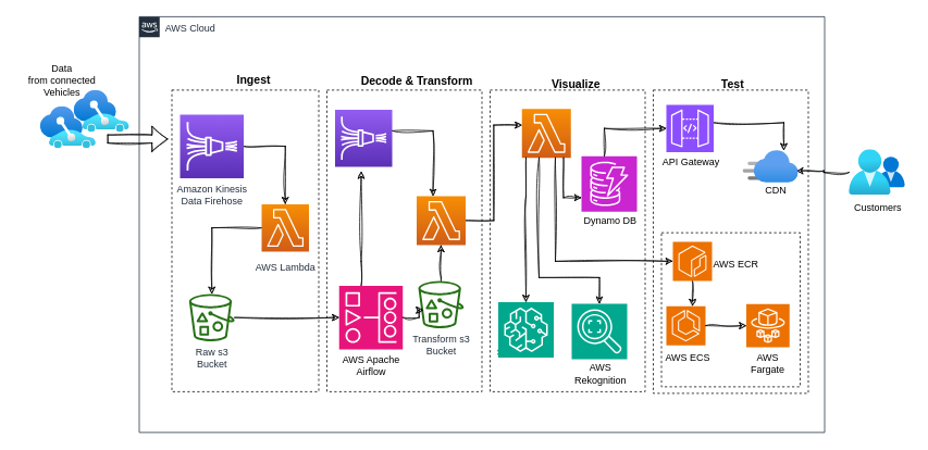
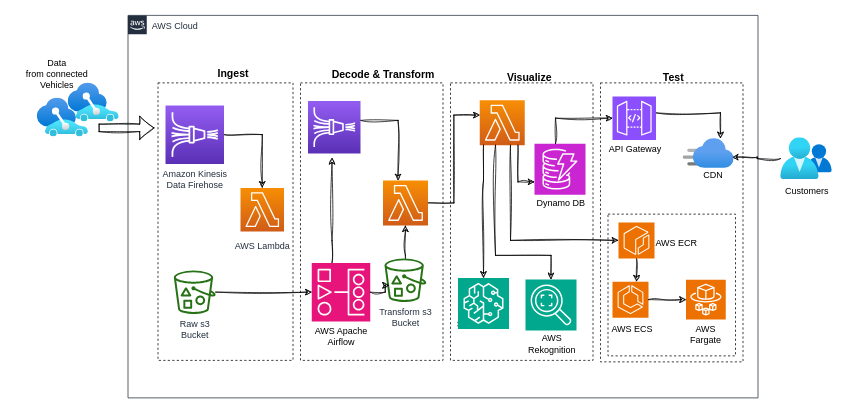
  <mxCell id="0" />
  <mxCell id="1" parent="0" />
  <mxCell id="2" value="AWS Cloud" style="points=[[0,0],[0.25,0],[0.5,0],[0.75,0],[1,0],[1,0.25],[1,0.5],[1,0.75],[1,1],[0.75,1],[0.5,1],[0.25,1],[0,1],[0,0.75],[0,0.5],[0,0.25]];outlineConnect=0;gradientColor=none;html=1;whiteSpace=wrap;fontSize=12;fontStyle=0;shape=mxgraph.aws4.group;grIcon=mxgraph.aws4.group_aws_cloud_alt;strokeColor=#232F3E;fillColor=none;verticalAlign=top;align=left;spacingLeft=30;fontColor=#232F3E;dashed=0;labelBackgroundColor=#ffffff;container=0;pointerEvents=0;collapsible=0;recursiveResize=0;" parent="1" vertex="1"><mxGeometry x="170" y="20" width="840" height="510" as="geometry" /></mxCell>
  <mxCell id="3" value="" style="image;aspect=fixed;html=1;points=[];align=center;fontSize=12;image=img/lib/azure2/other/Connected_Vehicle_Platform.svg;sketch=1;hachureGap=4;jiggle=2;curveFitting=1;" vertex="1" parent="1"><mxGeometry x="49" y="130" width="68" height="52" as="geometry" /></mxCell>
  <mxCell id="4" value="" style="rounded=0;whiteSpace=wrap;html=1;labelBackgroundColor=none;fillColor=none;dashed=1;container=0;pointerEvents=0;collapsible=0;recursiveResize=0;" vertex="1" parent="1"><mxGeometry x="800" y="110" width="190" height="372" as="geometry" /></mxCell>
  <mxCell id="5" value="Aws &lt;br&gt;Sagemaker" style="text;html=1;align=center;verticalAlign=middle;resizable=0;points=[];autosize=1;strokeColor=none;fillColor=none;container=0;" vertex="1" parent="1"><mxGeometry x="599" y="404" width="80" height="40" as="geometry" /></mxCell>
  <mxCell id="6" value="CDN" style="text;html=1;align=center;verticalAlign=middle;resizable=0;points=[];autosize=1;strokeColor=none;fillColor=none;container=0;" vertex="1" parent="1"><mxGeometry x="925" y="218" width="50" height="30" as="geometry" /></mxCell>
  <mxCell id="7" value="AWS&lt;br&gt;Fargate" style="text;html=1;align=center;verticalAlign=middle;resizable=0;points=[];autosize=1;strokeColor=none;fillColor=none;container=0;" vertex="1" parent="1"><mxGeometry x="910" y="425" width="60" height="40" as="geometry" /></mxCell>
  <mxCell id="8" value="AWS ECS" style="text;html=1;align=center;verticalAlign=middle;resizable=0;points=[];autosize=1;strokeColor=none;fillColor=none;container=0;" vertex="1" parent="1"><mxGeometry x="802" y="423" width="80" height="30" as="geometry" /></mxCell>
  <mxCell id="9" value="" style="image;aspect=fixed;html=1;points=[];align=center;fontSize=12;image=img/lib/azure2/management_governance/My_Customers.svg;sketch=1;hachureGap=4;jiggle=2;curveFitting=1;container=0;" vertex="1" parent="1"><mxGeometry x="1040" y="183" width="69" height="56.0" as="geometry" /></mxCell>
  <mxCell id="10" value="Customers" style="text;html=1;align=center;verticalAlign=middle;resizable=0;points=[];autosize=1;strokeColor=none;fillColor=none;container=0;" vertex="1" parent="1"><mxGeometry x="1034.5" y="239" width="80" height="30" as="geometry" /></mxCell>
  <mxCell id="11" style="edgeStyle=orthogonalEdgeStyle;rounded=0;sketch=1;hachureGap=4;jiggle=2;curveFitting=1;orthogonalLoop=1;jettySize=auto;html=1;entryX=0.956;entryY=0.625;entryDx=0;entryDy=0;entryPerimeter=0;" edge="1" parent="1" source="9" target="44"><mxGeometry relative="1" as="geometry" /></mxCell>
  <mxCell id="12" value="" style="rounded=0;whiteSpace=wrap;html=1;labelBackgroundColor=none;fillColor=none;dashed=1;container=0;pointerEvents=0;collapsible=0;recursiveResize=0;" vertex="1" parent="1"><mxGeometry x="210" y="110" width="180" height="370" as="geometry" /></mxCell>
  <mxCell id="13" value="" style="rounded=0;whiteSpace=wrap;html=1;labelBackgroundColor=none;fillColor=none;dashed=1;container=0;pointerEvents=0;collapsible=0;recursiveResize=0;" parent="1" vertex="1"><mxGeometry x="400" y="110" width="190" height="370" as="geometry" /></mxCell>
  <mxCell id="14" style="edgeStyle=orthogonalEdgeStyle;rounded=0;sketch=1;hachureGap=4;jiggle=2;curveFitting=1;orthogonalLoop=1;jettySize=auto;html=1;exitX=0.5;exitY=1;exitDx=0;exitDy=0;" edge="1" parent="1" source="13" target="13"><mxGeometry relative="1" as="geometry" /></mxCell>
  <mxCell id="15" value="" style="rounded=0;whiteSpace=wrap;html=1;labelBackgroundColor=none;fillColor=none;dashed=1;container=0;pointerEvents=0;collapsible=0;recursiveResize=0;" vertex="1" parent="1"><mxGeometry x="600" y="110" width="190" height="370" as="geometry" /></mxCell>
  <mxCell id="16" style="edgeStyle=orthogonalEdgeStyle;rounded=0;sketch=1;hachureGap=4;jiggle=2;curveFitting=1;orthogonalLoop=1;jettySize=auto;html=1;entryX=0;entryY=0.5;entryDx=0;entryDy=0;entryPerimeter=0;" edge="1" parent="1" source="23" target="25"><mxGeometry relative="1" as="geometry" /></mxCell>
  <mxCell id="17" style="edgeStyle=orthogonalEdgeStyle;rounded=0;sketch=1;hachureGap=4;jiggle=2;curveFitting=1;orthogonalLoop=1;jettySize=auto;html=1;entryX=0;entryY=0.333;entryDx=0;entryDy=0;entryPerimeter=0;" edge="1" parent="1" source="28" target="34"><mxGeometry relative="1" as="geometry" /></mxCell>
  <mxCell id="18" value="" style="shape=flexArrow;endArrow=classic;html=1;rounded=0;sketch=1;hachureGap=4;jiggle=2;curveFitting=1;entryX=-0.033;entryY=0.162;entryDx=0;entryDy=0;entryPerimeter=0;" edge="1" parent="1"><mxGeometry width="50" height="50" relative="1" as="geometry"><mxPoint x="131" y="170" as="sourcePoint" /><mxPoint x="205.06" y="169.94" as="targetPoint" /></mxGeometry></mxCell>
  <mxCell id="19" style="edgeStyle=orthogonalEdgeStyle;rounded=0;sketch=1;hachureGap=4;jiggle=2;curveFitting=1;orthogonalLoop=1;jettySize=auto;html=1;" edge="1" parent="1" source="20" target="22"><mxGeometry relative="1" as="geometry" /></mxCell>
  <mxCell id="20" value="Amazon Kinesis&lt;br&gt;Data&amp;nbsp;Firehose" style="outlineConnect=0;fontColor=#232F3E;gradientColor=#945DF2;gradientDirection=north;fillColor=#5A30B5;strokeColor=#ffffff;dashed=0;verticalLabelPosition=bottom;verticalAlign=top;align=center;html=1;fontSize=12;fontStyle=0;aspect=fixed;shape=mxgraph.aws4.resourceIcon;resIcon=mxgraph.aws4.kinesis_data_firehose;labelBackgroundColor=#ffffff;container=0;" parent="1" vertex="1"><mxGeometry x="220" y="140" width="78" height="78" as="geometry" /></mxCell>
- <mxCell id="21" style="edgeStyle=orthogonalEdgeStyle;rounded=0;sketch=1;hachureGap=4;jiggle=2;curveFitting=1;orthogonalLoop=1;jettySize=auto;html=1;" edge="1" parent="1" source="22" target="23"><mxGeometry relative="1" as="geometry" /></mxCell>
  <mxCell id="22" value="AWS Lambda" style="outlineConnect=0;fontColor=#232F3E;gradientColor=#F78E04;gradientDirection=north;fillColor=#D05C17;strokeColor=#ffffff;dashed=0;verticalLabelPosition=bottom;verticalAlign=top;align=center;html=1;fontSize=12;fontStyle=0;aspect=fixed;shape=mxgraph.aws4.resourceIcon;resIcon=mxgraph.aws4.lambda;labelBackgroundColor=#ffffff;spacingTop=6;container=0;" parent="1" vertex="1"><mxGeometry x="320" y="250" width="58" height="58" as="geometry" /></mxCell>
  <mxCell id="23" value="Raw s3 &lt;br&gt;Bucket" style="outlineConnect=0;fontColor=#232F3E;gradientColor=none;fillColor=#277116;strokeColor=none;dashed=0;verticalLabelPosition=bottom;verticalAlign=top;align=center;html=1;fontSize=12;fontStyle=0;aspect=fixed;pointerEvents=1;shape=mxgraph.aws4.bucket_with_objects;labelBackgroundColor=#ffffff;container=0;" parent="1" vertex="1"><mxGeometry x="231.11" y="360" width="55.77" height="58" as="geometry" /></mxCell>
  <mxCell id="24" style="edgeStyle=orthogonalEdgeStyle;rounded=0;sketch=1;hachureGap=4;jiggle=2;curveFitting=1;orthogonalLoop=1;jettySize=auto;html=1;" edge="1" parent="1"><mxGeometry relative="1" as="geometry"><mxPoint x="442" y="350" as="sourcePoint" /><mxPoint x="442" y="210" as="targetPoint" /><Array as="points"><mxPoint x="442" y="320" /><mxPoint x="442" y="320" /></Array></mxGeometry></mxCell>
  <mxCell id="25" value="" style="sketch=0;points=[[0,0,0],[0.25,0,0],[0.5,0,0],[0.75,0,0],[1,0,0],[0,1,0],[0.25,1,0],[0.5,1,0],[0.75,1,0],[1,1,0],[0,0.25,0],[0,0.5,0],[0,0.75,0],[1,0.25,0],[1,0.5,0],[1,0.75,0]];outlineConnect=0;fontColor=#232F3E;fillColor=#E7157B;strokeColor=#ffffff;dashed=0;verticalLabelPosition=bottom;verticalAlign=top;align=center;html=1;fontSize=12;fontStyle=0;aspect=fixed;shape=mxgraph.aws4.resourceIcon;resIcon=mxgraph.aws4.managed_workflows_for_apache_airflow;hachureGap=4;jiggle=2;curveFitting=1;container=0;" vertex="1" parent="1"><mxGeometry x="415" y="350" width="78" height="78" as="geometry" /></mxCell>
  <mxCell id="26" style="edgeStyle=orthogonalEdgeStyle;rounded=0;sketch=1;hachureGap=4;jiggle=2;curveFitting=1;orthogonalLoop=1;jettySize=auto;html=1;" edge="1" parent="1" source="27" target="28"><mxGeometry relative="1" as="geometry"><Array as="points"><mxPoint x="540" y="340" /><mxPoint x="540" y="340" /></Array></mxGeometry></mxCell>
  <mxCell id="27" value="Transform s3 &lt;br&gt;Bucket" style="outlineConnect=0;fontColor=#232F3E;gradientColor=none;fillColor=#277116;strokeColor=none;dashed=0;verticalLabelPosition=bottom;verticalAlign=top;align=center;html=1;fontSize=12;fontStyle=0;aspect=fixed;pointerEvents=1;shape=mxgraph.aws4.bucket_with_objects;labelBackgroundColor=#ffffff;container=0;" vertex="1" parent="1"><mxGeometry x="512" y="344" width="55.77" height="58" as="geometry" /></mxCell>
  <mxCell id="28" value="" style="outlineConnect=0;fontColor=#232F3E;gradientColor=#F78E04;gradientDirection=north;fillColor=#D05C17;strokeColor=#ffffff;dashed=0;verticalLabelPosition=bottom;verticalAlign=top;align=center;html=1;fontSize=12;fontStyle=0;aspect=fixed;shape=mxgraph.aws4.resourceIcon;resIcon=mxgraph.aws4.lambda;labelBackgroundColor=#ffffff;spacingTop=6;container=0;" vertex="1" parent="1"><mxGeometry x="510" y="240" width="60" height="60" as="geometry" /></mxCell>
  <mxCell id="29" value="" style="edgeStyle=orthogonalEdgeStyle;rounded=0;sketch=1;hachureGap=4;jiggle=2;curveFitting=1;orthogonalLoop=1;jettySize=auto;html=1;" edge="1" parent="1" source="30" target="28"><mxGeometry relative="1" as="geometry"><Array as="points"><mxPoint x="530" y="160" /></Array></mxGeometry></mxCell>
  <mxCell id="30" value="" style="outlineConnect=0;fontColor=#232F3E;gradientColor=#945DF2;gradientDirection=north;fillColor=#5A30B5;strokeColor=#ffffff;dashed=0;verticalLabelPosition=bottom;verticalAlign=top;align=center;html=1;fontSize=12;fontStyle=0;aspect=fixed;shape=mxgraph.aws4.resourceIcon;resIcon=mxgraph.aws4.kinesis_data_firehose;labelBackgroundColor=#ffffff;container=0;" vertex="1" parent="1"><mxGeometry x="410" y="134" width="70" height="70" as="geometry" /></mxCell>
  <mxCell id="31" style="edgeStyle=orthogonalEdgeStyle;rounded=0;sketch=1;hachureGap=4;jiggle=2;curveFitting=1;orthogonalLoop=1;jettySize=auto;html=1;entryX=0.107;entryY=0.621;entryDx=0;entryDy=0;entryPerimeter=0;" edge="1" parent="1" source="25" target="27"><mxGeometry relative="1" as="geometry" /></mxCell>
  <mxCell id="32" value="AWS Apache&lt;br&gt;Airflow" style="text;html=1;align=center;verticalAlign=middle;resizable=0;points=[];autosize=1;strokeColor=none;fillColor=none;container=0;" vertex="1" parent="1"><mxGeometry x="409" y="428" width="90" height="40" as="geometry" /></mxCell>
  <mxCell id="33" value="" style="sketch=0;points=[[0,0,0],[0.25,0,0],[0.5,0,0],[0.75,0,0],[1,0,0],[0,1,0],[0.25,1,0],[0.5,1,0],[0.75,1,0],[1,1,0],[0,0.25,0],[0,0.5,0],[0,0.75,0],[1,0.25,0],[1,0.5,0],[1,0.75,0]];outlineConnect=0;fontColor=#232F3E;fillColor=#01A88D;strokeColor=#ffffff;dashed=0;verticalLabelPosition=bottom;verticalAlign=top;align=center;html=1;fontSize=12;fontStyle=0;aspect=fixed;shape=mxgraph.aws4.resourceIcon;resIcon=mxgraph.aws4.sagemaker;hachureGap=4;jiggle=2;curveFitting=1;container=0;" vertex="1" parent="1"><mxGeometry x="610" y="370" width="68" height="68" as="geometry" /></mxCell>
  <mxCell id="34" value="" style="outlineConnect=0;fontColor=#232F3E;gradientColor=#F78E04;gradientDirection=north;fillColor=#D05C17;strokeColor=#ffffff;dashed=0;verticalLabelPosition=bottom;verticalAlign=top;align=center;html=1;fontSize=12;fontStyle=0;aspect=fixed;shape=mxgraph.aws4.resourceIcon;resIcon=mxgraph.aws4.lambda;labelBackgroundColor=#ffffff;spacingTop=6;container=0;" vertex="1" parent="1"><mxGeometry x="639" y="133" width="60" height="60" as="geometry" /></mxCell>
  <mxCell id="35" style="edgeStyle=orthogonalEdgeStyle;rounded=0;sketch=1;hachureGap=4;jiggle=2;curveFitting=1;orthogonalLoop=1;jettySize=auto;html=1;entryX=0.5;entryY=0;entryDx=0;entryDy=0;entryPerimeter=0;" edge="1" parent="1" source="34" target="37"><mxGeometry relative="1" as="geometry"><Array as="points"><mxPoint x="660" y="340" /><mxPoint x="734" y="340" /></Array></mxGeometry></mxCell>
  <mxCell id="36" style="edgeStyle=orthogonalEdgeStyle;rounded=0;sketch=1;hachureGap=4;jiggle=2;curveFitting=1;orthogonalLoop=1;jettySize=auto;html=1;entryX=0.5;entryY=0;entryDx=0;entryDy=0;entryPerimeter=0;" edge="1" parent="1" source="34" target="33"><mxGeometry relative="1" as="geometry"><Array as="points"><mxPoint x="644" y="240" /><mxPoint x="644" y="240" /></Array></mxGeometry></mxCell>
  <mxCell id="37" value="" style="sketch=0;points=[[0,0,0],[0.25,0,0],[0.5,0,0],[0.75,0,0],[1,0,0],[0,1,0],[0.25,1,0],[0.5,1,0],[0.75,1,0],[1,1,0],[0,0.25,0],[0,0.5,0],[0,0.75,0],[1,0.25,0],[1,0.5,0],[1,0.75,0]];outlineConnect=0;fontColor=#232F3E;fillColor=#01A88D;strokeColor=#ffffff;dashed=0;verticalLabelPosition=bottom;verticalAlign=top;align=center;html=1;fontSize=12;fontStyle=0;aspect=fixed;shape=mxgraph.aws4.resourceIcon;resIcon=mxgraph.aws4.rekognition_2;hachureGap=4;jiggle=2;curveFitting=1;container=0;" vertex="1" parent="1"><mxGeometry x="700" y="372" width="68" height="68" as="geometry" /></mxCell>
  <mxCell id="38" value="" style="sketch=0;points=[[0,0,0],[0.25,0,0],[0.5,0,0],[0.75,0,0],[1,0,0],[0,1,0],[0.25,1,0],[0.5,1,0],[0.75,1,0],[1,1,0],[0,0.25,0],[0,0.5,0],[0,0.75,0],[1,0.25,0],[1,0.5,0],[1,0.75,0]];outlineConnect=0;fontColor=#232F3E;fillColor=#C925D1;strokeColor=#ffffff;dashed=0;verticalLabelPosition=bottom;verticalAlign=top;align=center;html=1;fontSize=12;fontStyle=0;aspect=fixed;shape=mxgraph.aws4.resourceIcon;resIcon=mxgraph.aws4.dynamodb;hachureGap=4;jiggle=2;curveFitting=1;container=0;" vertex="1" parent="1"><mxGeometry x="712" y="191" width="68" height="68" as="geometry" /></mxCell>
  <mxCell id="39" value="AWS &lt;br&gt;Rekognition" style="text;html=1;align=center;verticalAlign=middle;resizable=0;points=[];autosize=1;strokeColor=none;fillColor=none;container=0;" vertex="1" parent="1"><mxGeometry x="690" y="438" width="90" height="40" as="geometry" /></mxCell>
  <mxCell id="40" value="Dynamo DB" style="text;html=1;align=center;verticalAlign=middle;resizable=0;points=[];autosize=1;strokeColor=none;fillColor=none;container=0;" vertex="1" parent="1"><mxGeometry x="702" y="255" width="90" height="30" as="geometry" /></mxCell>
  <mxCell id="41" value="" style="sketch=0;points=[[0,0,0],[0.25,0,0],[0.5,0,0],[0.75,0,0],[1,0,0],[0,1,0],[0.25,1,0],[0.5,1,0],[0.75,1,0],[1,1,0],[0,0.25,0],[0,0.5,0],[0,0.75,0],[1,0.25,0],[1,0.5,0],[1,0.75,0]];outlineConnect=0;fontColor=#232F3E;fillColor=#ED7100;strokeColor=#ffffff;dashed=0;verticalLabelPosition=bottom;verticalAlign=top;align=center;html=1;fontSize=12;fontStyle=0;aspect=fixed;shape=mxgraph.aws4.resourceIcon;resIcon=mxgraph.aws4.fargate;hachureGap=4;jiggle=2;curveFitting=1;container=0;" vertex="1" parent="1"><mxGeometry x="914" y="372.5" width="53" height="53" as="geometry" /></mxCell>
  <mxCell id="42" style="edgeStyle=orthogonalEdgeStyle;rounded=0;sketch=1;hachureGap=4;jiggle=2;curveFitting=1;orthogonalLoop=1;jettySize=auto;html=1;" edge="1" parent="1" source="43" target="47"><mxGeometry relative="1" as="geometry"><Array as="points"><mxPoint x="840" y="320" /><mxPoint x="840" y="320" /></Array></mxGeometry></mxCell>
  <mxCell id="43" value="" style="sketch=0;points=[[0,0,0],[0.25,0,0],[0.5,0,0],[0.75,0,0],[1,0,0],[0,1,0],[0.25,1,0],[0.5,1,0],[0.75,1,0],[1,1,0],[0,0.25,0],[0,0.5,0],[0,0.75,0],[1,0.25,0],[1,0.5,0],[1,0.75,0]];outlineConnect=0;fontColor=#232F3E;fillColor=#ED7100;strokeColor=#ffffff;dashed=0;verticalLabelPosition=bottom;verticalAlign=top;align=center;html=1;fontSize=12;fontStyle=0;aspect=fixed;shape=mxgraph.aws4.resourceIcon;resIcon=mxgraph.aws4.ecr;hachureGap=4;jiggle=2;curveFitting=1;container=0;" vertex="1" parent="1"><mxGeometry x="824" y="296" width="48" height="48" as="geometry" /></mxCell>
  <mxCell id="44" value="" style="image;aspect=fixed;html=1;points=[];align=center;fontSize=12;image=img/lib/azure2/app_services/CDN_Profiles.svg;sketch=1;hachureGap=4;jiggle=2;curveFitting=1;container=0;" vertex="1" parent="1"><mxGeometry x="910" y="184" width="68" height="40" as="geometry" /></mxCell>
  <mxCell id="45" style="edgeStyle=orthogonalEdgeStyle;rounded=0;sketch=1;hachureGap=4;jiggle=2;curveFitting=1;orthogonalLoop=1;jettySize=auto;html=1;" edge="1" parent="1" source="46" target="44"><mxGeometry relative="1" as="geometry"><Array as="points"><mxPoint x="960" y="150" /></Array></mxGeometry></mxCell>
  <mxCell id="46" value="" style="sketch=0;points=[[0,0,0],[0.25,0,0],[0.5,0,0],[0.75,0,0],[1,0,0],[0,1,0],[0.25,1,0],[0.5,1,0],[0.75,1,0],[1,1,0],[0,0.25,0],[0,0.5,0],[0,0.75,0],[1,0.25,0],[1,0.5,0],[1,0.75,0]];outlineConnect=0;fontColor=#232F3E;fillColor=#8C4FFF;strokeColor=#ffffff;dashed=0;verticalLabelPosition=bottom;verticalAlign=top;align=center;html=1;fontSize=12;fontStyle=0;aspect=fixed;shape=mxgraph.aws4.resourceIcon;resIcon=mxgraph.aws4.api_gateway;hachureGap=4;jiggle=2;curveFitting=1;container=0;" vertex="1" parent="1"><mxGeometry x="816" y="128" width="58" height="58" as="geometry" /></mxCell>
  <mxCell id="47" value="" style="sketch=0;points=[[0,0,0],[0.25,0,0],[0.5,0,0],[0.75,0,0],[1,0,0],[0,1,0],[0.25,1,0],[0.5,1,0],[0.75,1,0],[1,1,0],[0,0.25,0],[0,0.5,0],[0,0.75,0],[1,0.25,0],[1,0.5,0],[1,0.75,0]];outlineConnect=0;fontColor=#232F3E;fillColor=#ED7100;strokeColor=#ffffff;dashed=0;verticalLabelPosition=bottom;verticalAlign=top;align=center;html=1;fontSize=12;fontStyle=0;aspect=fixed;shape=mxgraph.aws4.resourceIcon;resIcon=mxgraph.aws4.ecs;hachureGap=4;jiggle=2;curveFitting=1;container=0;" vertex="1" parent="1"><mxGeometry x="816" y="375" width="48" height="48" as="geometry" /></mxCell>
  <mxCell id="48" style="edgeStyle=orthogonalEdgeStyle;rounded=0;sketch=1;hachureGap=4;jiggle=2;curveFitting=1;orthogonalLoop=1;jettySize=auto;html=1;entryX=0;entryY=0.5;entryDx=0;entryDy=0;entryPerimeter=0;" edge="1" parent="1" source="47" target="41"><mxGeometry relative="1" as="geometry" /></mxCell>
  <mxCell id="49" value="API Gateway" style="text;html=1;align=center;verticalAlign=middle;resizable=0;points=[];autosize=1;strokeColor=none;fillColor=none;container=0;" vertex="1" parent="1"><mxGeometry x="801" y="184" width="90" height="30" as="geometry" /></mxCell>
  <mxCell id="50" value="AWS ECR" style="text;html=1;align=center;verticalAlign=middle;resizable=0;points=[];autosize=1;strokeColor=none;fillColor=none;container=0;" vertex="1" parent="1"><mxGeometry x="861" y="309" width="80" height="30" as="geometry" /></mxCell>
  <mxCell id="51" value="" style="rounded=0;whiteSpace=wrap;html=1;labelBackgroundColor=none;fillColor=none;dashed=1;container=0;pointerEvents=0;collapsible=0;recursiveResize=0;" vertex="1" parent="1"><mxGeometry x="810" y="285" width="170" height="189" as="geometry" /></mxCell>
  <mxCell id="52" style="edgeStyle=orthogonalEdgeStyle;rounded=0;sketch=1;hachureGap=4;jiggle=2;curveFitting=1;orthogonalLoop=1;jettySize=auto;html=1;entryX=0;entryY=0.5;entryDx=0;entryDy=0;entryPerimeter=0;" edge="1" parent="1" source="38" target="46"><mxGeometry relative="1" as="geometry"><Array as="points"><mxPoint x="740" y="157" /></Array></mxGeometry></mxCell>
  <mxCell id="53" style="edgeStyle=orthogonalEdgeStyle;rounded=0;sketch=1;hachureGap=4;jiggle=2;curveFitting=1;orthogonalLoop=1;jettySize=auto;html=1;entryX=0;entryY=0.75;entryDx=0;entryDy=0;entryPerimeter=0;" edge="1" parent="1" source="34" target="38"><mxGeometry relative="1" as="geometry"><Array as="points"><mxPoint x="690" y="242" /></Array></mxGeometry></mxCell>
  <mxCell id="54" style="edgeStyle=orthogonalEdgeStyle;rounded=0;sketch=1;hachureGap=4;jiggle=2;curveFitting=1;orthogonalLoop=1;jettySize=auto;html=1;entryX=0;entryY=0.5;entryDx=0;entryDy=0;entryPerimeter=0;" edge="1" parent="1" source="34" target="43"><mxGeometry relative="1" as="geometry"><Array as="points"><mxPoint x="680" y="320" /></Array></mxGeometry></mxCell>
  <mxCell id="55" value="&lt;b&gt;&lt;font style=&quot;font-size: 14px;&quot;&gt;Ingest&lt;/font&gt;&lt;/b&gt;" style="text;html=1;align=center;verticalAlign=middle;resizable=0;points=[];autosize=1;strokeColor=none;fillColor=none;" vertex="1" parent="1"><mxGeometry x="280" y="82" width="60" height="30" as="geometry" /></mxCell>
  <mxCell id="56" value="&lt;b&gt;&lt;font style=&quot;font-size: 14px;&quot;&gt;Decode &amp;amp; Transform&lt;/font&gt;&lt;/b&gt;" style="text;html=1;align=center;verticalAlign=middle;resizable=0;points=[];autosize=1;strokeColor=none;fillColor=none;" vertex="1" parent="1"><mxGeometry x="430" y="84" width="160" height="30" as="geometry" /></mxCell>
  <mxCell id="57" value="&lt;b&gt;&lt;font style=&quot;font-size: 14px;&quot;&gt;Visualize&lt;/font&gt;&lt;/b&gt;" style="text;html=1;align=center;verticalAlign=middle;resizable=0;points=[];autosize=1;strokeColor=none;fillColor=none;" vertex="1" parent="1"><mxGeometry x="665" y="88" width="80" height="30" as="geometry" /></mxCell>
  <mxCell id="58" value="" style="image;aspect=fixed;html=1;points=[];align=center;fontSize=12;image=img/lib/azure2/other/Connected_Vehicle_Platform.svg;sketch=1;hachureGap=4;jiggle=2;curveFitting=1;" vertex="1" parent="1"><mxGeometry x="90" y="110" width="68" height="52" as="geometry" /></mxCell>
  <mxCell id="59" value="&lt;b&gt;&lt;font style=&quot;font-size: 14px;&quot;&gt;Test&lt;/font&gt;&lt;/b&gt;" style="text;html=1;align=center;verticalAlign=middle;resizable=0;points=[];autosize=1;strokeColor=none;fillColor=none;" vertex="1" parent="1"><mxGeometry x="872" y="88" width="50" height="30" as="geometry" /></mxCell>
  <mxCell id="60" value="Data &lt;br&gt;from connected &lt;br&gt;Vehicles&lt;div&gt;&lt;br&gt;&lt;/div&gt;" style="text;html=1;align=center;verticalAlign=middle;resizable=0;points=[];autosize=1;strokeColor=none;fillColor=none;" vertex="1" parent="1"><mxGeometry x="20" y="70" width="110" height="70" as="geometry" /></mxCell>
